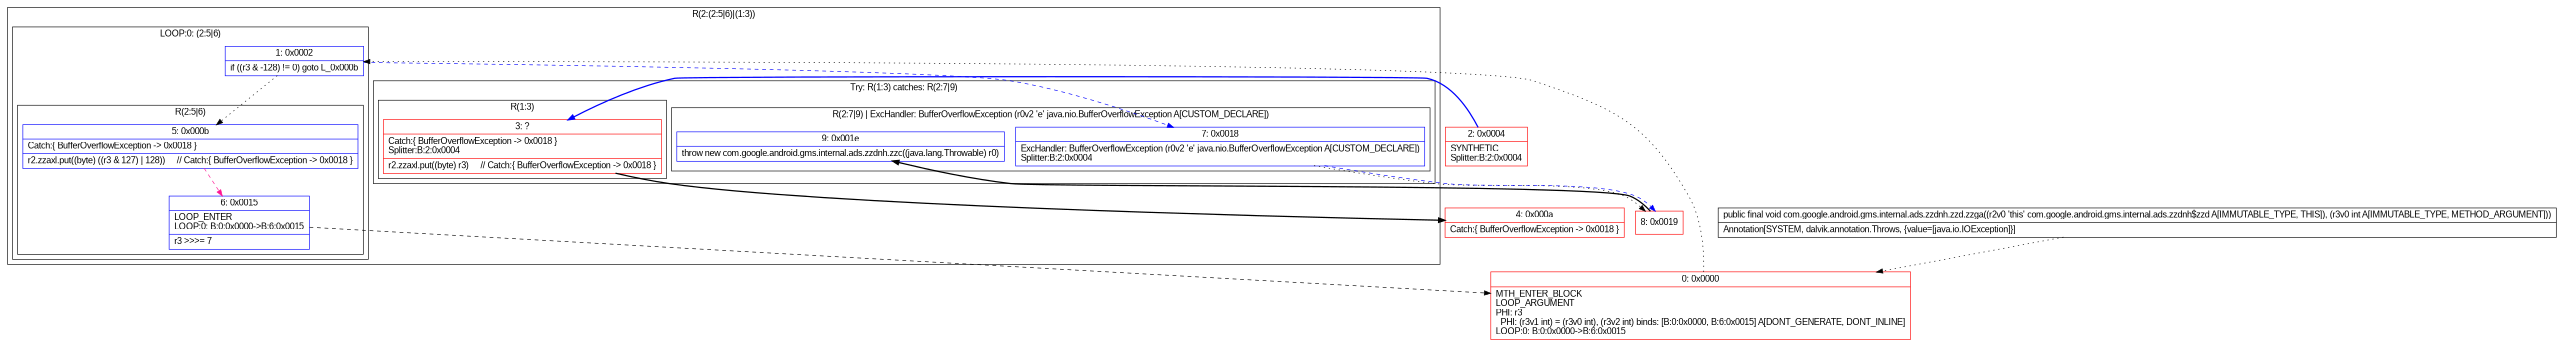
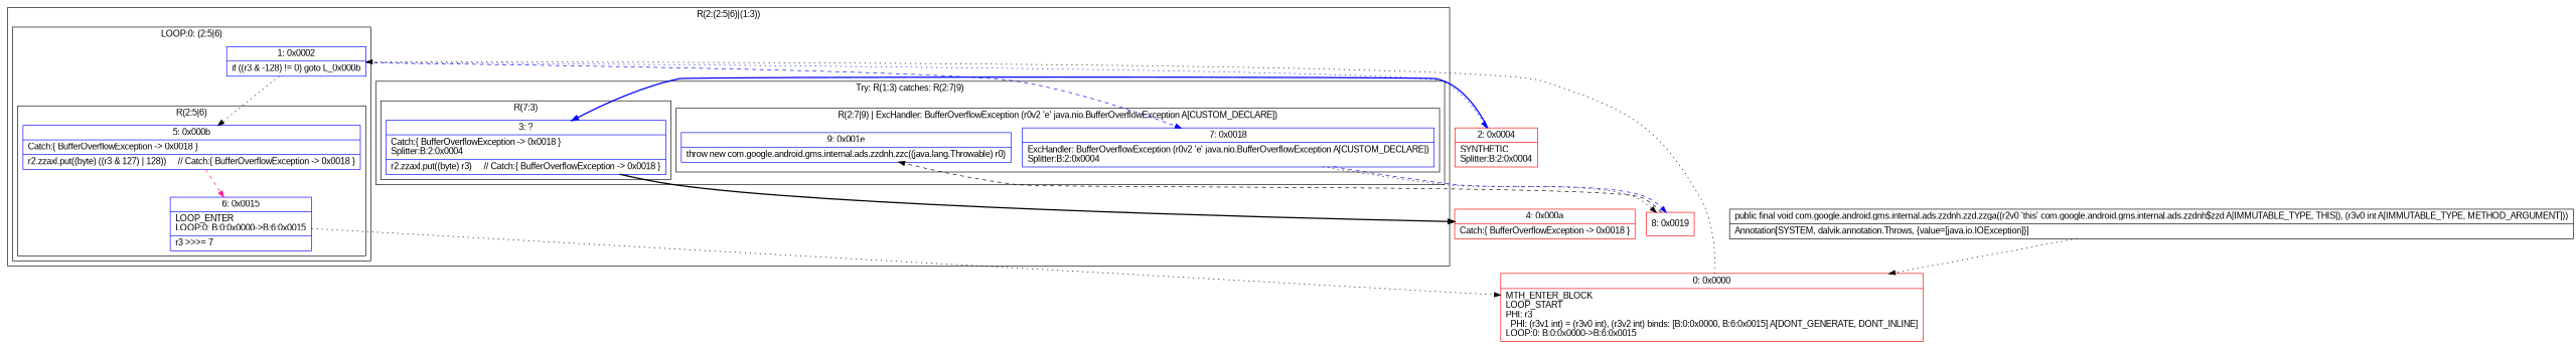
  digraph {
    fontname="Liberation Sans"
    node [color=blue fontname="Liberation Sans" shape=record]
    edge [color=black fontname="Liberation Sans" style=dashed]
    n1 [label="{5\:\ 0x000b|Catch:\{ BufferOverflowException \-\> 0x0018 \}\l|r2.zzaxl.put((byte) ((r3 & 127) \| 128))     \/\/ Catch:\{ BufferOverflowException \-\> 0x0018 \}\l}"]
    n2 [label="{6\:\ 0x0015|LOOP_ENTER\lLOOP:0: B:0:0x0000\-\>B:6:0x0015\l|r3 \>\>\>= 7\l}"]
    n3 [label="{1\:\ 0x0002|if ((r3 & \-128) != 0) goto L_0x000b\l}"]
-   n4 [color=red label="{3\:\ ?|Catch:\{ BufferOverflowException \-\> 0x0018 \}\lSplitter:B:2:0x0004\l|r2.zzaxl.put((byte) r3)     \/\/ Catch:\{ BufferOverflowException \-\> 0x0018 \}\l}"]
+   n4 [label="{3\:\ ?|Catch:\{ BufferOverflowException \-\> 0x0018 \}\lSplitter:B:2:0x0004\l|r2.zzaxl.put((byte) r3)     \/\/ Catch:\{ BufferOverflowException \-\> 0x0018 \}\l}"]
    n5 [label="{7\:\ 0x0018|ExcHandler: BufferOverflowException (r0v2 'e' java.nio.BufferOverflowException A[CUSTOM_DECLARE])\lSplitter:B:2:0x0004\l}"]
    n6 [label="{9\:\ 0x001e|throw new com.google.android.gms.internal.ads.zzdnh.zzc((java.lang.Throwable) r0)\l}"]
-   n7 [color=red label="{0\:\ 0x0000|MTH_ENTER_BLOCK\lLOOP_ARGUMENT\lPHI: r3 \l  PHI: (r3v1 int) = (r3v0 int), (r3v2 int) binds: [B:0:0x0000, B:6:0x0015] A[DONT_GENERATE, DONT_INLINE]\lLOOP:0: B:0:0x0000\-\>B:6:0x0015\l}"]
+   n7 [color=red label="{0\:\ 0x0000|MTH_ENTER_BLOCK\lLOOP_START\lPHI: r3 \l  PHI: (r3v1 int) = (r3v0 int), (r3v2 int) binds: [B:0:0x0000, B:6:0x0015] A[DONT_GENERATE, DONT_INLINE]\lLOOP:0: B:0:0x0000\-\>B:6:0x0015\l}"]
    n8 [color=red label="{2\:\ 0x0004|SYNTHETIC\lSplitter:B:2:0x0004\l}"]
    n9 [color=red label="{4\:\ 0x000a|Catch:\{ BufferOverflowException \-\> 0x0018 \}\l}"]
    n10 [color=red label="{8\:\ 0x0019}"]
    n11 [label="{public final void com.google.android.gms.internal.ads.zzdnh.zzd.zzga((r2v0 'this' com.google.android.gms.internal.ads.zzdnh$zzd A[IMMUTABLE_TYPE, THIS]), (r3v0 int A[IMMUTABLE_TYPE, METHOD_ARGUMENT]))  | Annotation[SYSTEM, dalvik.annotation.Throws, \{value=[java.io.IOException]\}]\l}" color=""]
    subgraph cluster_1 {
      label="R(2:(2:5|6)|(1:3))"
      subgraph cluster_2 {
        label="LOOP:0: (2:5|6)"
        n3
        subgraph cluster_3 {
          label="R(2:5|6)"
          n1
          n2
        }
      }
      subgraph cluster_4 {
        label="Try: R(1:3) catches: R(2:7|9)"
        subgraph cluster_5 {
-         label="R(1:3)"
+         label="R(7:3)"
          n4
        }
        subgraph cluster_6 {
          label="R(2:7|9) | ExcHandler: BufferOverflowException (r0v2 'e' java.nio.BufferOverflowException A[CUSTOM_DECLARE])\l"
          n5
          n6
        }
      }
    }
    subgraph cluster_7 {
      label="R(2:7|9) | ExcHandler: BufferOverflowException (r0v2 'e' java.nio.BufferOverflowException A[CUSTOM_DECLARE])\l"
    }
    n1 -> n2 [color=deeppink]
-   n2 -> n7
+   n2 -> n7 [style=dotted]
    n3 -> n1 [style=dotted]
    n3 -> n5 [color=blue]
+   n3 -> n8 [color=blue style=dotted]
    n4 -> n9 [style=bold]
    n5 -> n10 [style=dotted]
    n5 -> n10 [color=blue]
    n7 -> n3 [style=dotted]
    n8 -> n4 [color=blue style=bold]
-   n10 -> n6 [style=bold]
+   n10 -> n6
    n11 -> n7 [style=dotted]
  }
